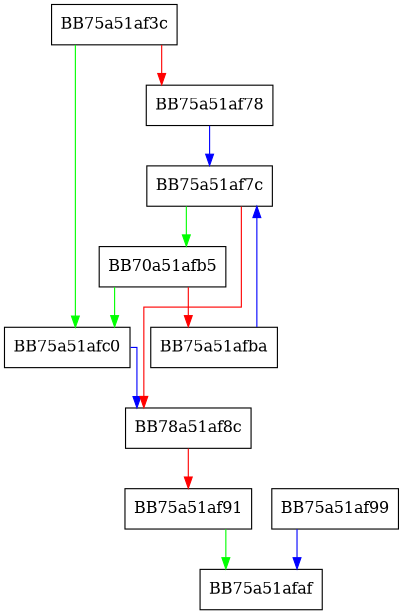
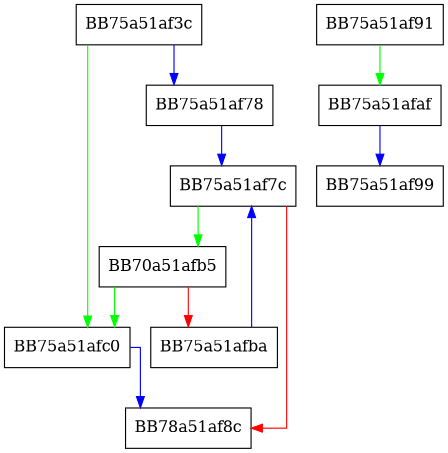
  digraph {
    splines=ortho
    node [shape=box]
    edge [color=green]
    BB75a51af3c
    BB75a51afc0
    BB75a51af78
    n4 [label=BB78a51af8c]
    BB75a51af7c
    BB75a51af91
    n7 [label=BB70a51afb5]
    BB75a51afba
    BB75a51afaf
    BB75a51af99
    BB75a51af3c -> BB75a51afc0
-   BB75a51af3c -> BB75a51af78 [color=red]
+   BB75a51af3c -> BB75a51af78 [color=blue]
    BB75a51afc0 -> n4 [color=blue]
    BB75a51af78 -> BB75a51af7c [color=blue]
-   n4 -> BB75a51af91 [color=red]
    BB75a51af7c -> n4 [color=red]
    BB75a51af7c -> n7
    BB75a51af91 -> BB75a51afaf
    n7 -> BB75a51afc0
    n7 -> BB75a51afba [color=red]
    BB75a51afba -> BB75a51af7c [color=blue]
-   BB75a51af99 -> BB75a51afaf [color=blue]
+   BB75a51afaf -> BB75a51af99 [color=blue]
  }
